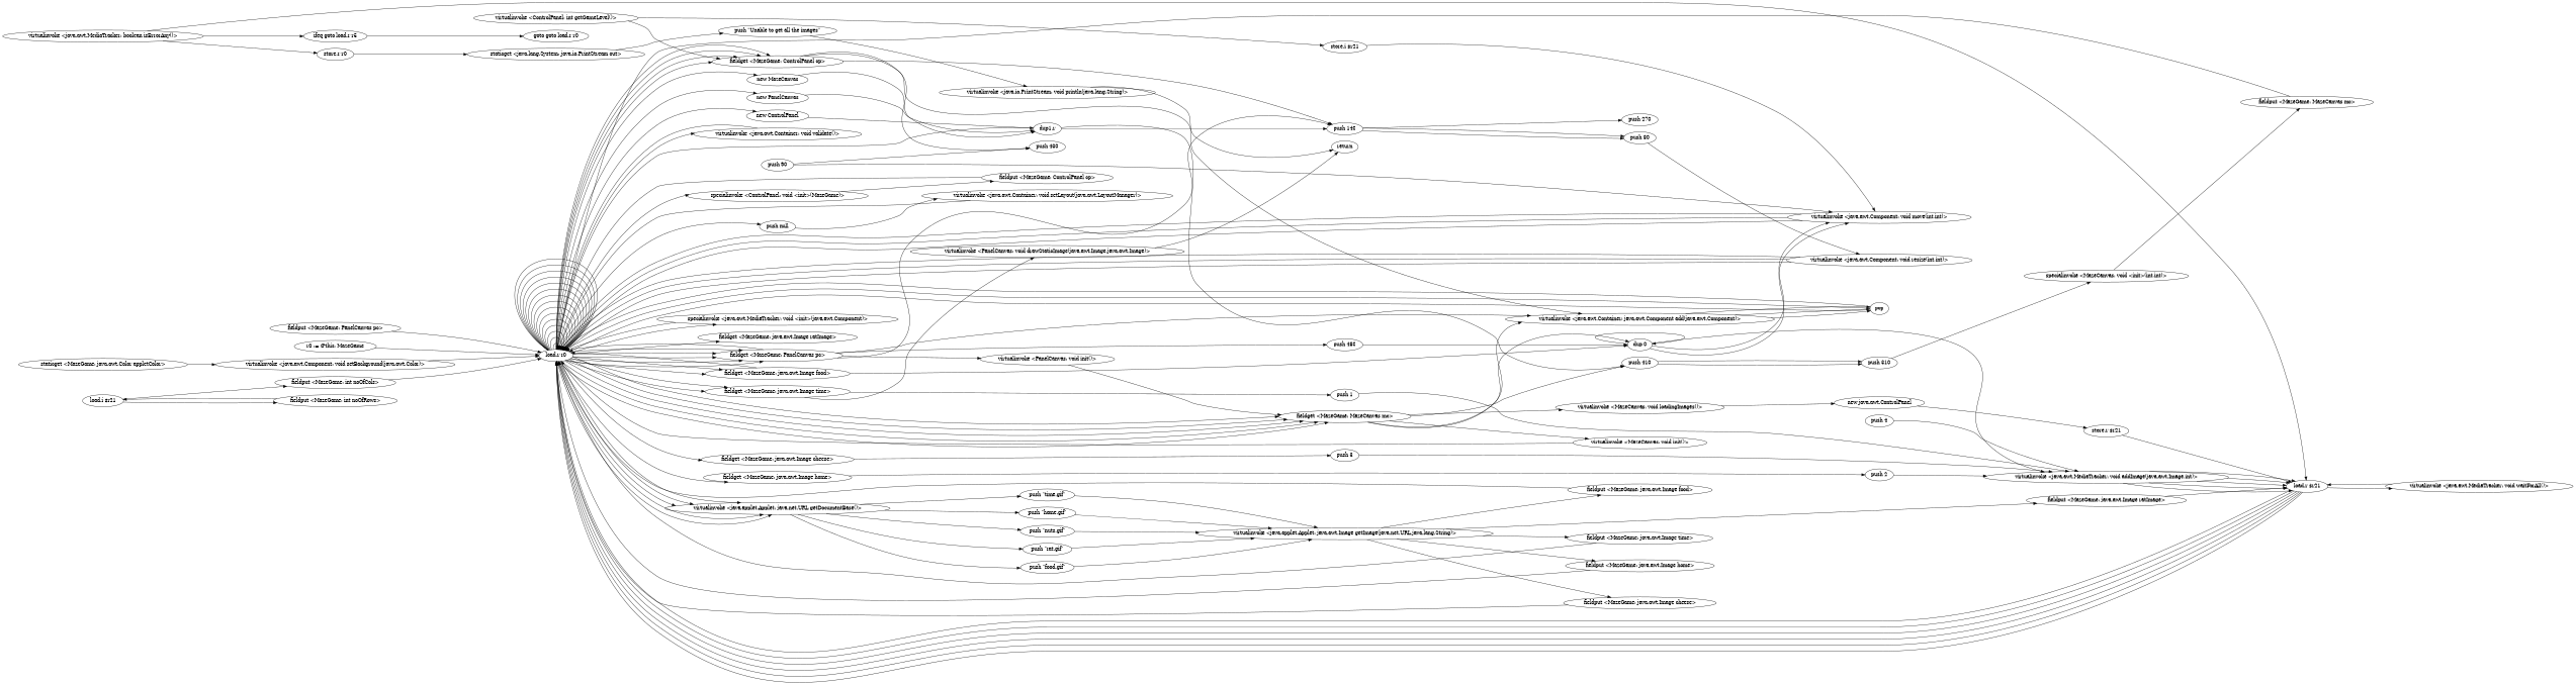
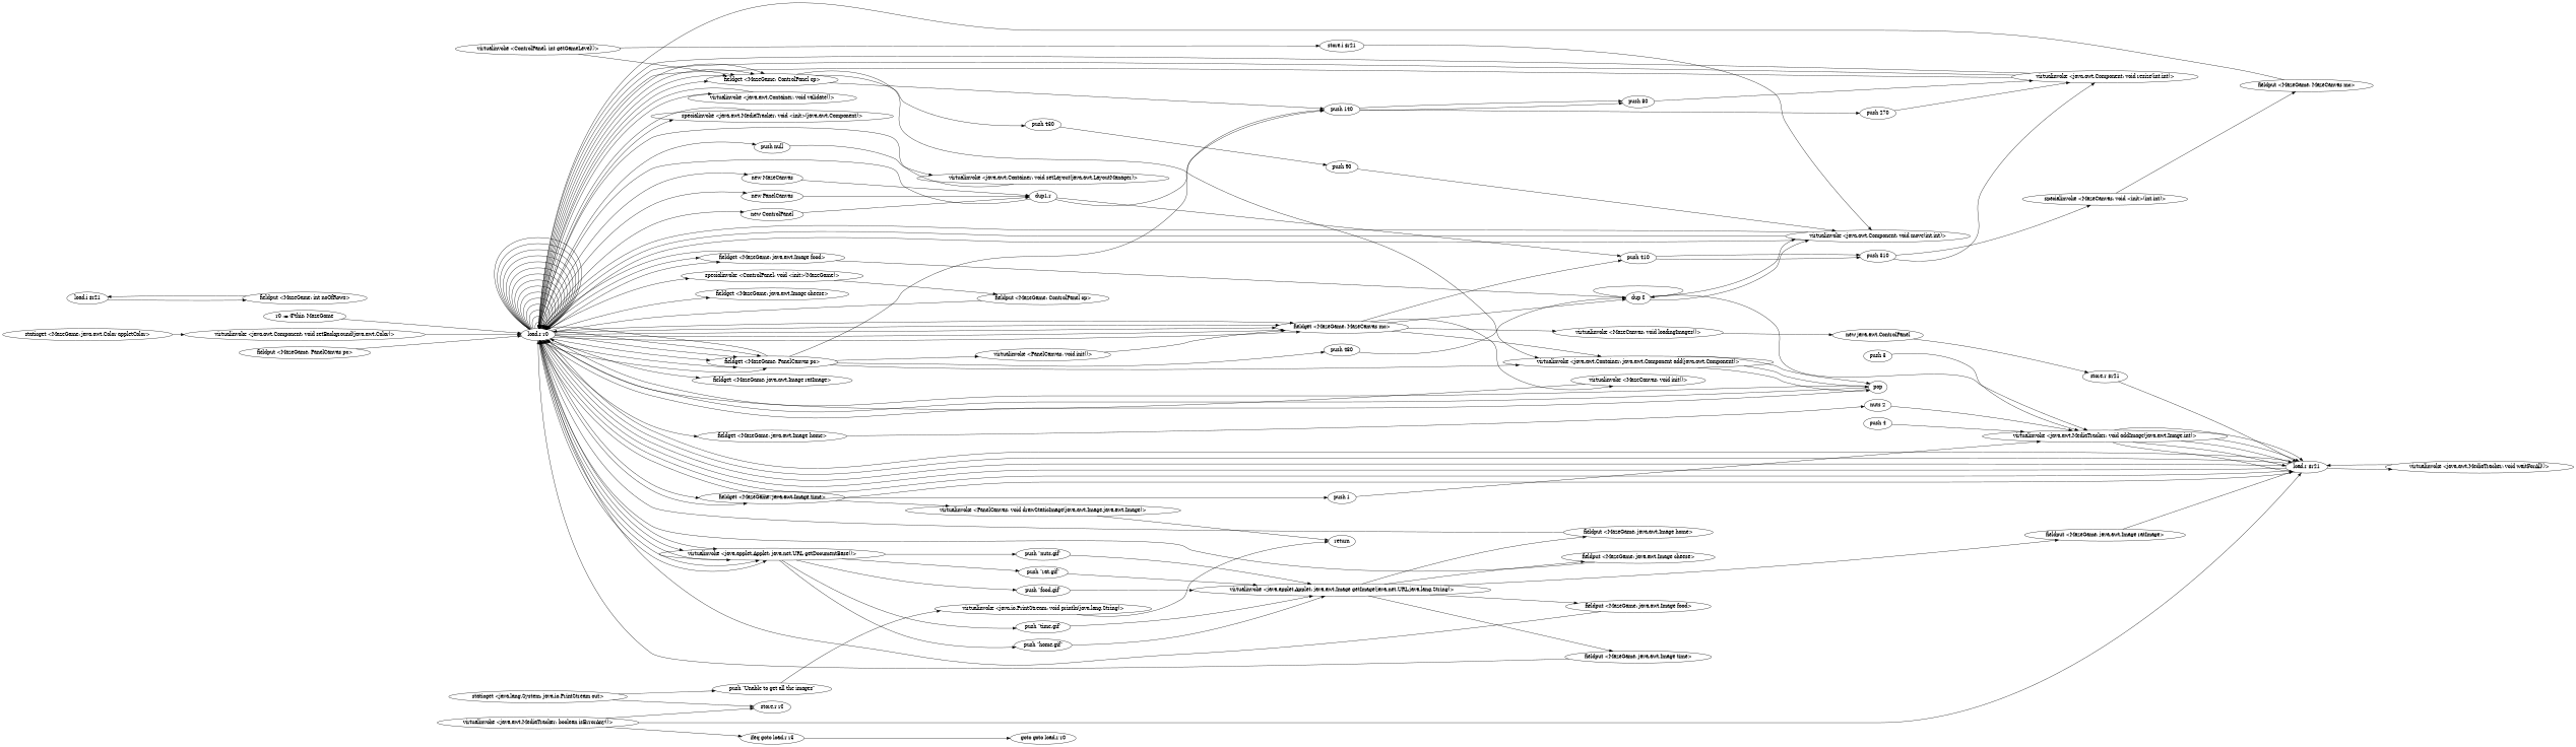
  digraph {
    rankdir=LR
    "r0 := @this: MazeGame"
    "load.r r0"
    "push null"
    "new MazeCanvas"
    "fieldget <MazeGame: MazeCanvas mc>"
    "new PanelCanvas"
    "fieldget <MazeGame: PanelCanvas pc>"
    "new ControlPanel"
    "specialinvoke <ControlPanel: void <init>(MazeGame)>"
    "fieldget <MazeGame: ControlPanel cp>"
    "virtualinvoke <java.awt.Container: void validate()>"
    "specialinvoke <java.awt.MediaTracker: void <init>(java.awt.Component)>"
    "virtualinvoke <java.applet.Applet: java.net.URL getDocumentBase()>"
    "fieldget <MazeGame: java.awt.Image food>"
    "fieldget <MazeGame: java.awt.Image time>"
    "fieldget <MazeGame: java.awt.Image home>"
    "fieldget <MazeGame: java.awt.Image cheese>"
    "fieldget <MazeGame: java.awt.Image ratImage>"
    "virtualinvoke <java.awt.Container: void setLayout(java.awt.LayoutManager)>"
    "staticget <MazeGame: java.awt.Color appletColor>"
    "virtualinvoke <java.awt.Component: void setBackground(java.awt.Color)>"
    "dup1.r"
    "push 410"
    n24 [label="dup 0"]
    "virtualinvoke <java.awt.Container: java.awt.Component add(java.awt.Component)>"
    "virtualinvoke <MazeCanvas: void init()>"
    "virtualinvoke <MazeCanvas: void loadingImages()>"
    n28 [label="push 140"]
    n29 [label="push 480"]
    "virtualinvoke <PanelCanvas: void init()>"
    "fieldput <MazeGame: ControlPanel cp>"
    "push 430"
    "push \"food.gif\""
    "push \"time.gif\""
    "push \"home.gif\""
    "push \"nuts.gif\""
    "push \"rat.gif\""
    "push 1"
    "virtualinvoke <PanelCanvas: void drawStaticImage(java.awt.Image,java.awt.Image)>"
-   "push 2"
+   "push 2" [label="nuts 2"]
    "push 3"
    "push 310"
    "push 80"
    n44 [label="push 270"]
    "specialinvoke <MazeCanvas: void <init>(int,int)>"
    "virtualinvoke <java.awt.Component: void resize(int,int)>"
    "fieldput <MazeGame: MazeCanvas mc>"
    "virtualinvoke <java.awt.Component: void move(int,int)>"
    "virtualinvoke <java.awt.MediaTracker: void addImage(java.awt.Image,int)>"
    pop
    n51 [label="new java.awt.ControlPanel"]
    "fieldput <MazeGame: PanelCanvas pc>"
    "load.r $r21"
    "push 90"
    "virtualinvoke <ControlPanel: int getGameLevel()>"
    "store.i $r21"
    "store.r $r21"
    "virtualinvoke <java.awt.MediaTracker: void waitForAll()>"
    "virtualinvoke <java.awt.MediaTracker: boolean isErrorAny()>"
    n60 [label="ifeq goto load.r r5"]
    "store.r r0"
    "virtualinvoke <java.applet.Applet: java.awt.Image getImage(java.net.URL,java.lang.String)>"
    "fieldput <MazeGame: java.awt.Image food>"
    "fieldput <MazeGame: java.awt.Image time>"
    "fieldput <MazeGame: java.awt.Image home>"
    "fieldput <MazeGame: java.awt.Image cheese>"
    "fieldput <MazeGame: java.awt.Image ratImage>"
    return
    "push 4"
    "goto goto load.r r0"
    "staticget <java.lang.System: java.io.PrintStream out>"
    "load.i $r21"
    "fieldput <MazeGame: int noOfRows>"
-   "fieldput <MazeGame: int noOfCols>"
    "push \"Unable to get all the images\""
    "virtualinvoke <java.io.PrintStream: void println(java.lang.String)>"
    "r0 := @this: MazeGame" -> "load.r r0"
    "load.r r0" -> "load.r r0"
    "load.r r0" -> "load.r r0"
    "load.r r0" -> "load.r r0"
    "load.r r0" -> "load.r r0"
    "load.r r0" -> "load.r r0"
    "load.r r0" -> "load.r r0"
    "load.r r0" -> "load.r r0"
    "load.r r0" -> "load.r r0"
    "load.r r0" -> "load.r r0"
    "load.r r0" -> "load.r r0"
    "load.r r0" -> "load.r r0"
    "load.r r0" -> "load.r r0"
    "load.r r0" -> "load.r r0"
    "load.r r0" -> "load.r r0"
    "load.r r0" -> "load.r r0"
    "load.r r0" -> "push null"
    "load.r r0" -> "new MazeCanvas"
    "load.r r0" -> "fieldget <MazeGame: MazeCanvas mc>"
    "load.r r0" -> "fieldget <MazeGame: MazeCanvas mc>"
    "load.r r0" -> "fieldget <MazeGame: MazeCanvas mc>"
    "load.r r0" -> "fieldget <MazeGame: MazeCanvas mc>"
    "load.r r0" -> "fieldget <MazeGame: MazeCanvas mc>"
    "load.r r0" -> "new PanelCanvas"
    "load.r r0" -> "fieldget <MazeGame: PanelCanvas pc>"
    "load.r r0" -> "fieldget <MazeGame: PanelCanvas pc>"
    "load.r r0" -> "fieldget <MazeGame: PanelCanvas pc>"
    "load.r r0" -> "fieldget <MazeGame: PanelCanvas pc>"
    "load.r r0" -> "fieldget <MazeGame: PanelCanvas pc>"
    "load.r r0" -> "new ControlPanel"
    "load.r r0" -> "specialinvoke <ControlPanel: void <init>(MazeGame)>"
    "load.r r0" -> "fieldget <MazeGame: ControlPanel cp>"
    "load.r r0" -> "fieldget <MazeGame: ControlPanel cp>"
    "load.r r0" -> "fieldget <MazeGame: ControlPanel cp>"
    "load.r r0" -> "fieldget <MazeGame: ControlPanel cp>"
    "load.r r0" -> "virtualinvoke <java.awt.Container: void validate()>"
    "load.r r0" -> "specialinvoke <java.awt.MediaTracker: void <init>(java.awt.Component)>"
    "load.r r0" -> "virtualinvoke <java.applet.Applet: java.net.URL getDocumentBase()>"
    "load.r r0" -> "virtualinvoke <java.applet.Applet: java.net.URL getDocumentBase()>"
    "load.r r0" -> "virtualinvoke <java.applet.Applet: java.net.URL getDocumentBase()>"
    "load.r r0" -> "virtualinvoke <java.applet.Applet: java.net.URL getDocumentBase()>"
    "load.r r0" -> "virtualinvoke <java.applet.Applet: java.net.URL getDocumentBase()>"
    "load.r r0" -> "fieldget <MazeGame: java.awt.Image food>"
    "load.r r0" -> "fieldget <MazeGame: java.awt.Image food>"
    "load.r r0" -> "fieldget <MazeGame: java.awt.Image time>"
    "load.r r0" -> "fieldget <MazeGame: java.awt.Image time>"
    "load.r r0" -> "fieldget <MazeGame: java.awt.Image home>"
    "load.r r0" -> "fieldget <MazeGame: java.awt.Image cheese>"
    "load.r r0" -> "fieldget <MazeGame: java.awt.Image ratImage>"
    "push null" -> "virtualinvoke <java.awt.Container: void setLayout(java.awt.LayoutManager)>"
    "new MazeCanvas" -> "dup1.r"
    "fieldget <MazeGame: MazeCanvas mc>" -> "push 410"
    "fieldget <MazeGame: MazeCanvas mc>" -> n24
    "fieldget <MazeGame: MazeCanvas mc>" -> "virtualinvoke <java.awt.Container: java.awt.Component add(java.awt.Component)>"
    "fieldget <MazeGame: MazeCanvas mc>" -> "virtualinvoke <MazeCanvas: void init()>"
    "fieldget <MazeGame: MazeCanvas mc>" -> "virtualinvoke <MazeCanvas: void loadingImages()>"
    "new PanelCanvas" -> "dup1.r"
    "fieldget <MazeGame: PanelCanvas pc>" -> "load.r r0"
    "fieldget <MazeGame: PanelCanvas pc>" -> "virtualinvoke <java.awt.Container: java.awt.Component add(java.awt.Component)>"
    "fieldget <MazeGame: PanelCanvas pc>" -> n28
    "fieldget <MazeGame: PanelCanvas pc>" -> n29
    "fieldget <MazeGame: PanelCanvas pc>" -> "virtualinvoke <PanelCanvas: void init()>"
    "new ControlPanel" -> "dup1.r"
    "specialinvoke <ControlPanel: void <init>(MazeGame)>" -> "fieldput <MazeGame: ControlPanel cp>"
    "fieldget <MazeGame: ControlPanel cp>" -> "virtualinvoke <java.awt.Container: java.awt.Component add(java.awt.Component)>"
    "fieldget <MazeGame: ControlPanel cp>" -> n28
    "fieldget <MazeGame: ControlPanel cp>" -> "push 430"
    "virtualinvoke <java.awt.Container: void validate()>" -> "load.r r0"
    "specialinvoke <java.awt.MediaTracker: void <init>(java.awt.Component)>" -> "load.r r0"
    "virtualinvoke <java.applet.Applet: java.net.URL getDocumentBase()>" -> "push \"food.gif\""
    "virtualinvoke <java.applet.Applet: java.net.URL getDocumentBase()>" -> "push \"time.gif\""
    "virtualinvoke <java.applet.Applet: java.net.URL getDocumentBase()>" -> "push \"home.gif\""
    "virtualinvoke <java.applet.Applet: java.net.URL getDocumentBase()>" -> "push \"nuts.gif\""
    "virtualinvoke <java.applet.Applet: java.net.URL getDocumentBase()>" -> "push \"rat.gif\""
    "fieldget <MazeGame: java.awt.Image food>" -> "load.r r0"
    "fieldget <MazeGame: java.awt.Image food>" -> n24
    "fieldget <MazeGame: java.awt.Image time>" -> "push 1"
    "fieldget <MazeGame: java.awt.Image time>" -> "virtualinvoke <PanelCanvas: void drawStaticImage(java.awt.Image,java.awt.Image)>"
    "fieldget <MazeGame: java.awt.Image home>" -> "push 2"
-   "fieldget <MazeGame: java.awt.Image cheese>" -> "push 3"
    "virtualinvoke <java.awt.Container: void setLayout(java.awt.LayoutManager)>" -> "load.r r0"
    "staticget <MazeGame: java.awt.Color appletColor>" -> "virtualinvoke <java.awt.Component: void setBackground(java.awt.Color)>"
    "virtualinvoke <java.awt.Component: void setBackground(java.awt.Color)>" -> "load.r r0"
    "dup1.r" -> "load.r r0"
    "dup1.r" -> "push 410"
    "dup1.r" -> n28
    "push 410" -> "push 310"
    "push 410" -> "push 310"
    n24 -> n24
    n24 -> "virtualinvoke <java.awt.Component: void move(int,int)>"
    n24 -> "virtualinvoke <java.awt.Component: void move(int,int)>"
    n24 -> "virtualinvoke <java.awt.MediaTracker: void addImage(java.awt.Image,int)>"
    "virtualinvoke <java.awt.Container: java.awt.Component add(java.awt.Component)>" -> pop
    "virtualinvoke <java.awt.Container: java.awt.Component add(java.awt.Component)>" -> pop
    "virtualinvoke <java.awt.Container: java.awt.Component add(java.awt.Component)>" -> pop
    "virtualinvoke <MazeCanvas: void init()>" -> "load.r r0"
    "virtualinvoke <MazeCanvas: void loadingImages()>" -> n51
    n28 -> "push 80"
    n28 -> "push 80"
    n28 -> n44
    n29 -> n24
    "virtualinvoke <PanelCanvas: void init()>" -> "fieldget <MazeGame: MazeCanvas mc>"
    "fieldput <MazeGame: ControlPanel cp>" -> "load.r r0"
-   "push 90" -> "push 430"
+   "push 430" -> "push 90"
    "push \"food.gif\"" -> "virtualinvoke <java.applet.Applet: java.awt.Image getImage(java.net.URL,java.lang.String)>"
    "push \"time.gif\"" -> "virtualinvoke <java.applet.Applet: java.awt.Image getImage(java.net.URL,java.lang.String)>"
    "push \"home.gif\"" -> "virtualinvoke <java.applet.Applet: java.awt.Image getImage(java.net.URL,java.lang.String)>"
    "push \"nuts.gif\"" -> "virtualinvoke <java.applet.Applet: java.awt.Image getImage(java.net.URL,java.lang.String)>"
    "push \"rat.gif\"" -> "virtualinvoke <java.applet.Applet: java.awt.Image getImage(java.net.URL,java.lang.String)>"
    "push 1" -> "virtualinvoke <java.awt.MediaTracker: void addImage(java.awt.Image,int)>"
    "virtualinvoke <PanelCanvas: void drawStaticImage(java.awt.Image,java.awt.Image)>" -> return
    "push 2" -> "virtualinvoke <java.awt.MediaTracker: void addImage(java.awt.Image,int)>"
    "push 3" -> "virtualinvoke <java.awt.MediaTracker: void addImage(java.awt.Image,int)>"
    "push 310" -> "specialinvoke <MazeCanvas: void <init>(int,int)>"
+   "push 310" -> "virtualinvoke <java.awt.Component: void resize(int,int)>"
    "push 80" -> "virtualinvoke <java.awt.Component: void resize(int,int)>"
+   n44 -> "virtualinvoke <java.awt.Component: void resize(int,int)>"
    "specialinvoke <MazeCanvas: void <init>(int,int)>" -> "fieldput <MazeGame: MazeCanvas mc>"
    "virtualinvoke <java.awt.Component: void resize(int,int)>" -> "load.r r0"
    "virtualinvoke <java.awt.Component: void resize(int,int)>" -> "load.r r0"
    "virtualinvoke <java.awt.Component: void resize(int,int)>" -> "load.r r0"
    "fieldput <MazeGame: MazeCanvas mc>" -> "load.r r0"
    "virtualinvoke <java.awt.Component: void move(int,int)>" -> "load.r r0"
    "virtualinvoke <java.awt.Component: void move(int,int)>" -> "load.r r0"
    "virtualinvoke <java.awt.Component: void move(int,int)>" -> "load.r r0"
    "virtualinvoke <java.awt.MediaTracker: void addImage(java.awt.Image,int)>" -> "load.r $r21"
    "virtualinvoke <java.awt.MediaTracker: void addImage(java.awt.Image,int)>" -> "load.r $r21"
    "virtualinvoke <java.awt.MediaTracker: void addImage(java.awt.Image,int)>" -> "load.r $r21"
    "virtualinvoke <java.awt.MediaTracker: void addImage(java.awt.Image,int)>" -> "load.r $r21"
    "virtualinvoke <java.awt.MediaTracker: void addImage(java.awt.Image,int)>" -> "load.r $r21"
    pop -> "load.r r0"
    pop -> "load.r r0"
    pop -> "load.r r0"
    n51 -> "store.r $r21"
    "fieldput <MazeGame: PanelCanvas pc>" -> "load.r r0"
    "load.r $r21" -> "load.r r0"
    "load.r $r21" -> "load.r r0"
    "load.r $r21" -> "load.r r0"
    "load.r $r21" -> "load.r r0"
    "load.r $r21" -> "load.r r0"
    "load.r $r21" -> "load.r r0"
    "load.r $r21" -> "virtualinvoke <java.awt.MediaTracker: void waitForAll()>"
    "push 90" -> "virtualinvoke <java.awt.Component: void move(int,int)>"
    "virtualinvoke <ControlPanel: int getGameLevel()>" -> "fieldget <MazeGame: ControlPanel cp>"
    "virtualinvoke <ControlPanel: int getGameLevel()>" -> "store.i $r21"
    "store.i $r21" -> "virtualinvoke <java.awt.Component: void move(int,int)>"
    "store.r $r21" -> "load.r $r21"
    "virtualinvoke <java.awt.MediaTracker: void waitForAll()>" -> "load.r $r21"
    "virtualinvoke <java.awt.MediaTracker: boolean isErrorAny()>" -> "load.r $r21"
    "virtualinvoke <java.awt.MediaTracker: boolean isErrorAny()>" -> n60
    "virtualinvoke <java.awt.MediaTracker: boolean isErrorAny()>" -> "store.r r0"
    n60 -> "goto goto load.r r0"
-   "store.r r0" -> "staticget <java.lang.System: java.io.PrintStream out>"
+   "staticget <java.lang.System: java.io.PrintStream out>" -> "store.r r0"
    "virtualinvoke <java.applet.Applet: java.awt.Image getImage(java.net.URL,java.lang.String)>" -> "fieldput <MazeGame: java.awt.Image food>"
    "virtualinvoke <java.applet.Applet: java.awt.Image getImage(java.net.URL,java.lang.String)>" -> "fieldput <MazeGame: java.awt.Image time>"
    "virtualinvoke <java.applet.Applet: java.awt.Image getImage(java.net.URL,java.lang.String)>" -> "fieldput <MazeGame: java.awt.Image home>"
    "virtualinvoke <java.applet.Applet: java.awt.Image getImage(java.net.URL,java.lang.String)>" -> "fieldput <MazeGame: java.awt.Image cheese>"
    "virtualinvoke <java.applet.Applet: java.awt.Image getImage(java.net.URL,java.lang.String)>" -> "fieldput <MazeGame: java.awt.Image ratImage>"
    "fieldput <MazeGame: java.awt.Image food>" -> "load.r r0"
    "fieldput <MazeGame: java.awt.Image time>" -> "load.r r0"
    "fieldput <MazeGame: java.awt.Image home>" -> "load.r r0"
    "fieldput <MazeGame: java.awt.Image cheese>" -> "load.r r0"
    "fieldput <MazeGame: java.awt.Image ratImage>" -> "load.r $r21"
    "push 4" -> "virtualinvoke <java.awt.MediaTracker: void addImage(java.awt.Image,int)>"
    "staticget <java.lang.System: java.io.PrintStream out>" -> "push \"Unable to get all the images\""
    "load.i $r21" -> "fieldput <MazeGame: int noOfRows>"
-   "load.i $r21" -> "fieldput <MazeGame: int noOfCols>"
    "fieldput <MazeGame: int noOfRows>" -> "load.i $r21"
-   "fieldput <MazeGame: int noOfCols>" -> "load.r r0"
    "push \"Unable to get all the images\"" -> "virtualinvoke <java.io.PrintStream: void println(java.lang.String)>"
    "virtualinvoke <java.io.PrintStream: void println(java.lang.String)>" -> return
  }
